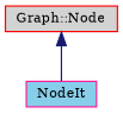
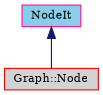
  digraph {
    fontname="DejaVu Serif"
    node [fontname="DejaVu Serif" fontsize=10 shape=record style=filled]
    n1 [color=red fillcolor=lightgrey fontcolor=black height=0.2 label="Graph::Node" width=0.4]
    n2 [color=deeppink fillcolor=skyblue height=0.2 label=NodeIt width=0.4]
-   n1 -> n2 [color=midnightblue dir=back fontname="DejaVu Serif" fontsize=10 labelfontname=FreeSans labelfontsize=10 style=solid]
+   n2 -> n1 [color=midnightblue dir=back fontname="DejaVu Serif" fontsize=10 labelfontname=FreeSans labelfontsize=10 style=solid]
  }
